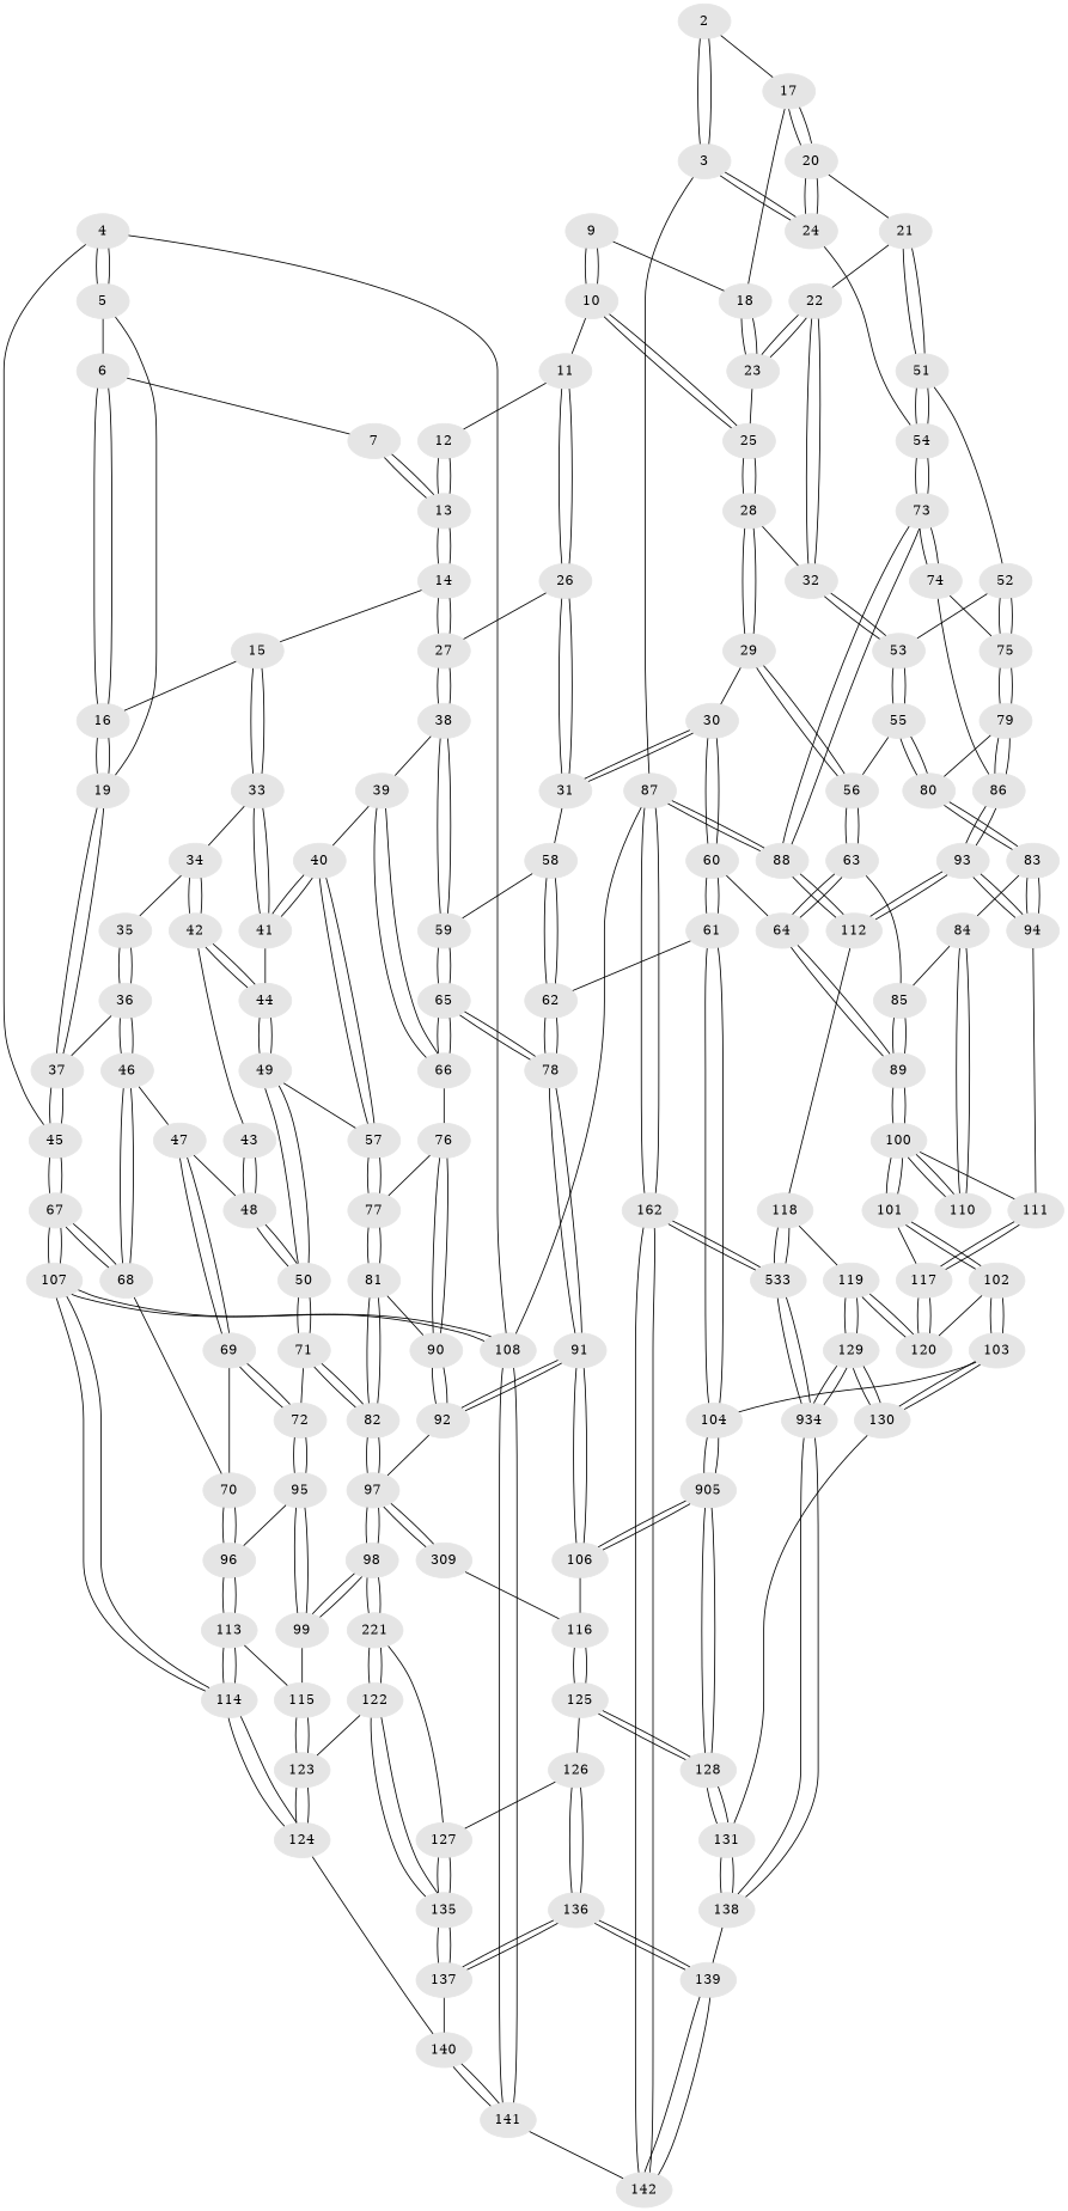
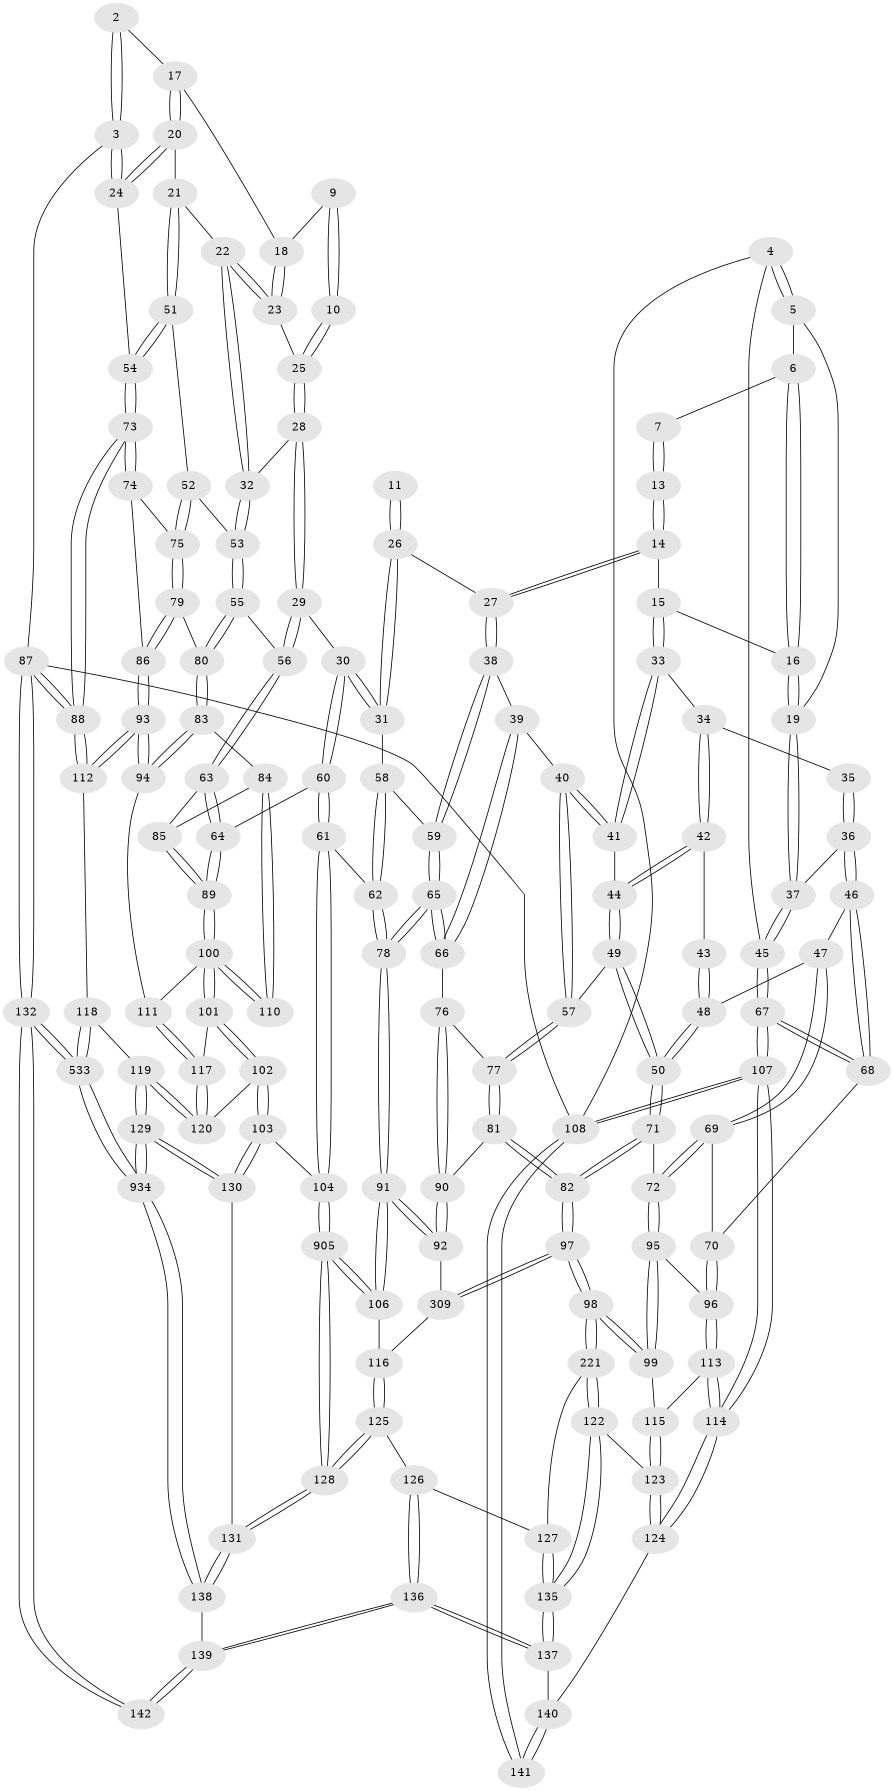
  graph {
    node [color=gray90 style=filled]
    2
    3
    17
    9
    10
    18
    24
    87
    20
    4
    5
    45
    108
    54
    88
-   132 [label=162]
+   132
    6
    19
    67
    141
    7
    16
    37
    13
    14
-   12
    11
    25
    23
    26
    28
    27
    31
    15
    33
    38
    34
    41
    21
    22
    51
    32
    52
    53
    73
    29
    58
    39
    59
    30
    56
    60
    63
    61
    64
    62
    55
    35
    42
    44
    36
    43
    46
    48
    47
    68
    40
    66
    65
    57
    76
    77
    49
    50
    107
    69
    70
    72
    71
    82
    75
    79
    80
    74
    83
    85
    81
    78
    104
    89
    n91 [label=905]
    91
    100
    90
    114
    96
    95
    113
    97
    99
    86
    112
    93
    92
    106
    84
    94
    n108 [label=309]
    98
    110
    111
    n112 [label=533]
    142
    118
    101
    116
    117
    115
    n119 [label=221]
    122
    127
    123
    102
    103
    120
    130
    131
    128
    125
    124
    119
    140
    126
    129
    n135 [label=934]
    135
    137
    136
    139
    138
    2 -- 3
    2 -- 3
    2 -- 17
    3 -- 24
    3 -- 24
    3 -- 87
    17 -- 18
    17 -- 20
    17 -- 20
    9 -- 10
    9 -- 10
    9 -- 18
-   10 -- 11
    10 -- 25
    10 -- 25
    18 -- 23
    18 -- 23
    24 -- 54
    87 -- 108
    87 -- 88
    87 -- 88
    87 -- 132
    87 -- 132
    20 -- 24
    20 -- 24
    20 -- 21
    4 -- 5
    4 -- 5
    4 -- 45
    4 -- 108
    5 -- 6
    5 -- 19
    45 -- 67
    45 -- 67
    108 -- 141
    108 -- 141
    54 -- 73
    54 -- 73
    88 -- 112
    88 -- 112
    132 -- n112
    132 -- n112
    132 -- 142
    132 -- 142
    6 -- 7
    6 -- 16
    6 -- 16
    19 -- 37
    19 -- 37
    67 -- 68
    67 -- 68
    67 -- 107
    67 -- 107
-   141 -- 142
    7 -- 13
    7 -- 13
    16 -- 19
    16 -- 19
    37 -- 45
    37 -- 45
    13 -- 14
    13 -- 14
    14 -- 27
    14 -- 27
    14 -- 15
-   12 -- 13
-   12 -- 13
-   11 -- 12
    11 -- 26
    11 -- 26
    25 -- 28
    25 -- 28
    23 -- 25
    26 -- 27
    26 -- 31
    26 -- 31
    28 -- 32
    28 -- 29
    28 -- 29
    27 -- 38
    27 -- 38
    31 -- 58
    15 -- 16
    15 -- 33
    15 -- 33
    33 -- 34
    33 -- 41
    33 -- 41
    38 -- 39
    38 -- 59
    38 -- 59
    34 -- 35
    34 -- 42
    34 -- 42
    41 -- 44
    21 -- 22
    21 -- 51
    21 -- 51
    22 -- 23
    22 -- 23
    22 -- 32
    22 -- 32
    51 -- 54
    51 -- 54
    51 -- 52
    32 -- 53
    32 -- 53
    52 -- 53
    52 -- 75
    52 -- 75
    53 -- 55
    53 -- 55
    73 -- 88
    73 -- 88
    73 -- 74
    73 -- 74
    29 -- 30
    29 -- 56
    29 -- 56
    58 -- 59
    58 -- 62
    58 -- 62
    39 -- 40
    39 -- 66
    39 -- 66
    59 -- 65
    59 -- 65
    30 -- 31
    30 -- 31
    30 -- 60
    30 -- 60
    56 -- 63
    56 -- 63
    60 -- 61
    60 -- 61
    60 -- 64
    63 -- 64
    63 -- 64
    63 -- 85
    61 -- 62
    61 -- 104
    61 -- 104
    64 -- 89
    64 -- 89
    62 -- 78
    62 -- 78
    55 -- 56
    55 -- 80
    55 -- 80
    35 -- 36
    35 -- 36
    42 -- 44
    42 -- 44
    42 -- 43
    44 -- 49
    44 -- 49
    36 -- 37
    36 -- 46
    36 -- 46
    43 -- 48
    43 -- 48
    46 -- 47
    46 -- 68
    46 -- 68
    48 -- 50
    48 -- 50
    47 -- 48
    47 -- 69
    47 -- 69
    68 -- 70
    40 -- 41
    40 -- 41
    40 -- 57
    40 -- 57
    66 -- 76
    65 -- 66
    65 -- 66
    65 -- 78
    65 -- 78
    57 -- 77
    57 -- 77
    76 -- 77
    76 -- 90
    76 -- 90
    77 -- 81
    77 -- 81
    49 -- 57
    49 -- 50
    49 -- 50
    50 -- 71
    50 -- 71
    107 -- 108
    107 -- 108
    107 -- 114
    107 -- 114
    69 -- 70
    69 -- 72
    69 -- 72
    70 -- 96
    70 -- 96
    72 -- 95
    72 -- 95
    71 -- 72
    71 -- 82
    71 -- 82
    82 -- 97
    82 -- 97
    75 -- 79
    75 -- 79
    79 -- 80
    79 -- 86
    79 -- 86
    80 -- 83
    80 -- 83
    74 -- 75
    74 -- 86
    83 -- 84
    83 -- 94
    83 -- 94
    85 -- 89
    85 -- 89
    81 -- 82
    81 -- 82
    81 -- 90
    78 -- 91
    78 -- 91
    104 -- n91
    104 -- n91
    89 -- 100
    89 -- 100
    n91 -- 106
    n91 -- 106
    n91 -- 128
    n91 -- 128
    91 -- 92
    91 -- 92
    91 -- 106
    91 -- 106
    100 -- 110
    100 -- 110
    100 -- 111
    100 -- 101
    100 -- 101
    90 -- 92
    90 -- 92
    114 -- 124
    114 -- 124
    96 -- 113
    96 -- 113
    95 -- 96
    95 -- 99
    95 -- 99
    113 -- 114
    113 -- 114
    113 -- 115
    97 -- n108
    97 -- n108
    97 -- 98
    97 -- 98
    99 -- 115
    86 -- 93
    86 -- 93
    112 -- 118
    93 -- 112
    93 -- 112
    93 -- 94
    93 -- 94
-   92 -- 97
+   92 -- n108
    106 -- 116
    84 -- 85
    84 -- 110
    84 -- 110
    94 -- 111
    n108 -- 116
    98 -- 99
    98 -- 99
    98 -- n119
    98 -- n119
    111 -- 117
    111 -- 117
    n112 -- n135
    n112 -- n135
    118 -- n112
    118 -- n112
    118 -- 119
    101 -- 117
    101 -- 102
    101 -- 102
    116 -- 125
    116 -- 125
    117 -- 120
    117 -- 120
    115 -- 123
    115 -- 123
    n119 -- 122
    n119 -- 122
    n119 -- 127
    122 -- 123
    122 -- 135
    122 -- 135
    127 -- 135
    127 -- 135
    123 -- 124
    123 -- 124
    102 -- 103
    102 -- 103
    102 -- 120
    103 -- 104
    103 -- 130
    103 -- 130
    130 -- 131
    131 -- 138
    131 -- 138
    128 -- 131
    128 -- 131
    125 -- 128
    125 -- 128
    125 -- 126
    124 -- 140
    119 -- 120
    119 -- 120
    119 -- 129
    119 -- 129
    140 -- 141
    140 -- 141
    126 -- 127
    126 -- 136
    126 -- 136
    129 -- 130
    129 -- 130
    129 -- n135
    129 -- n135
    n135 -- 138
    n135 -- 138
    135 -- 137
    135 -- 137
    137 -- 140
    136 -- 137
    136 -- 137
    136 -- 139
    136 -- 139
    139 -- 142
    139 -- 142
    138 -- 139
  }
